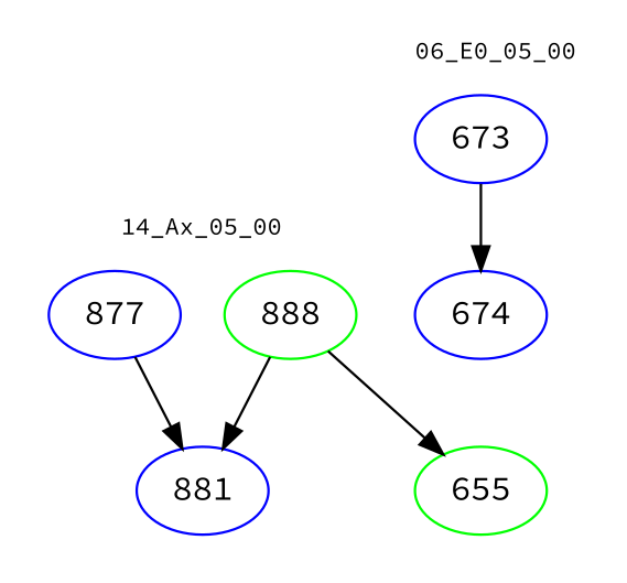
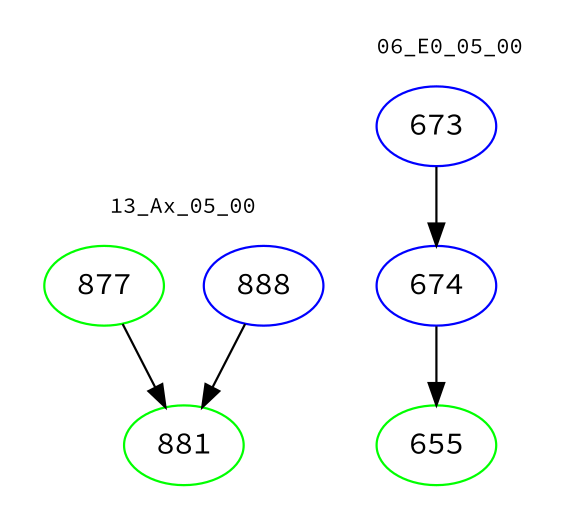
  digraph {
    fontname="Source Code Pro"
    node [color=green fontname="Source Code Pro"]
    edge [color=black fontname="Source Code Pro"]
-   n1 [label=888]
-   n2 [color=blue label=881]
-   n3 [color=blue label=877]
+   n1 [color=blue label=888]
+   n2 [label=881]
+   n3 [label=877]
    n4 [color=blue label=673]
    n5 [color=blue label=674]
    n6 [label=655]
    subgraph cluster_1 {
      color=white
      fontsize=10
-     label="14_Ax_05_00"
+     label="13_Ax_05_00"
      n1
      n2
      n3
    }
    subgraph cluster_2 {
      color=white
      fontsize=10
      label="06_E0_05_00"
      n4
      n5
      n6
    }
    n1 -> n2
    n3 -> n2
    n4 -> n5
-   n1 -> n6
+   n5 -> n6
  }
